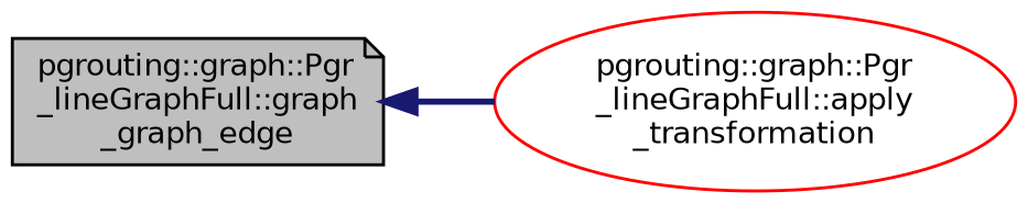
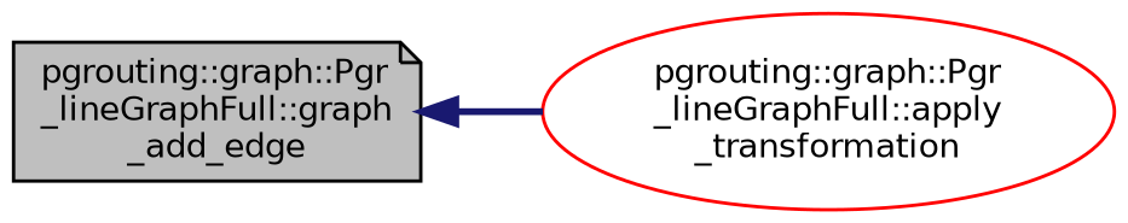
  digraph {
    rankdir=LR
    node [fontname=Helvetica fontsize=10 style=filled]
-   n1 [color=black fillcolor=grey75 fontcolor=black height=0.2 label="pgrouting::graph::Pgr\l_lineGraphFull::graph\l_graph_edge" shape=note width=0.4]
+   n1 [color=black fillcolor=grey75 fontcolor=black height=0.2 label="pgrouting::graph::Pgr\l_lineGraphFull::graph\l_add_edge" shape=note width=0.4]
    n2 [color=red fillcolor=white height=0.2 label="pgrouting::graph::Pgr\l_lineGraphFull::apply\l_transformation" shape=ellipse width=0.4]
    n1 -> n2 [color=midnightblue dir=back fontname=Helvetica fontsize=10 labelfontname=Helvetica labelfontsize=10 style=bold]
  }
